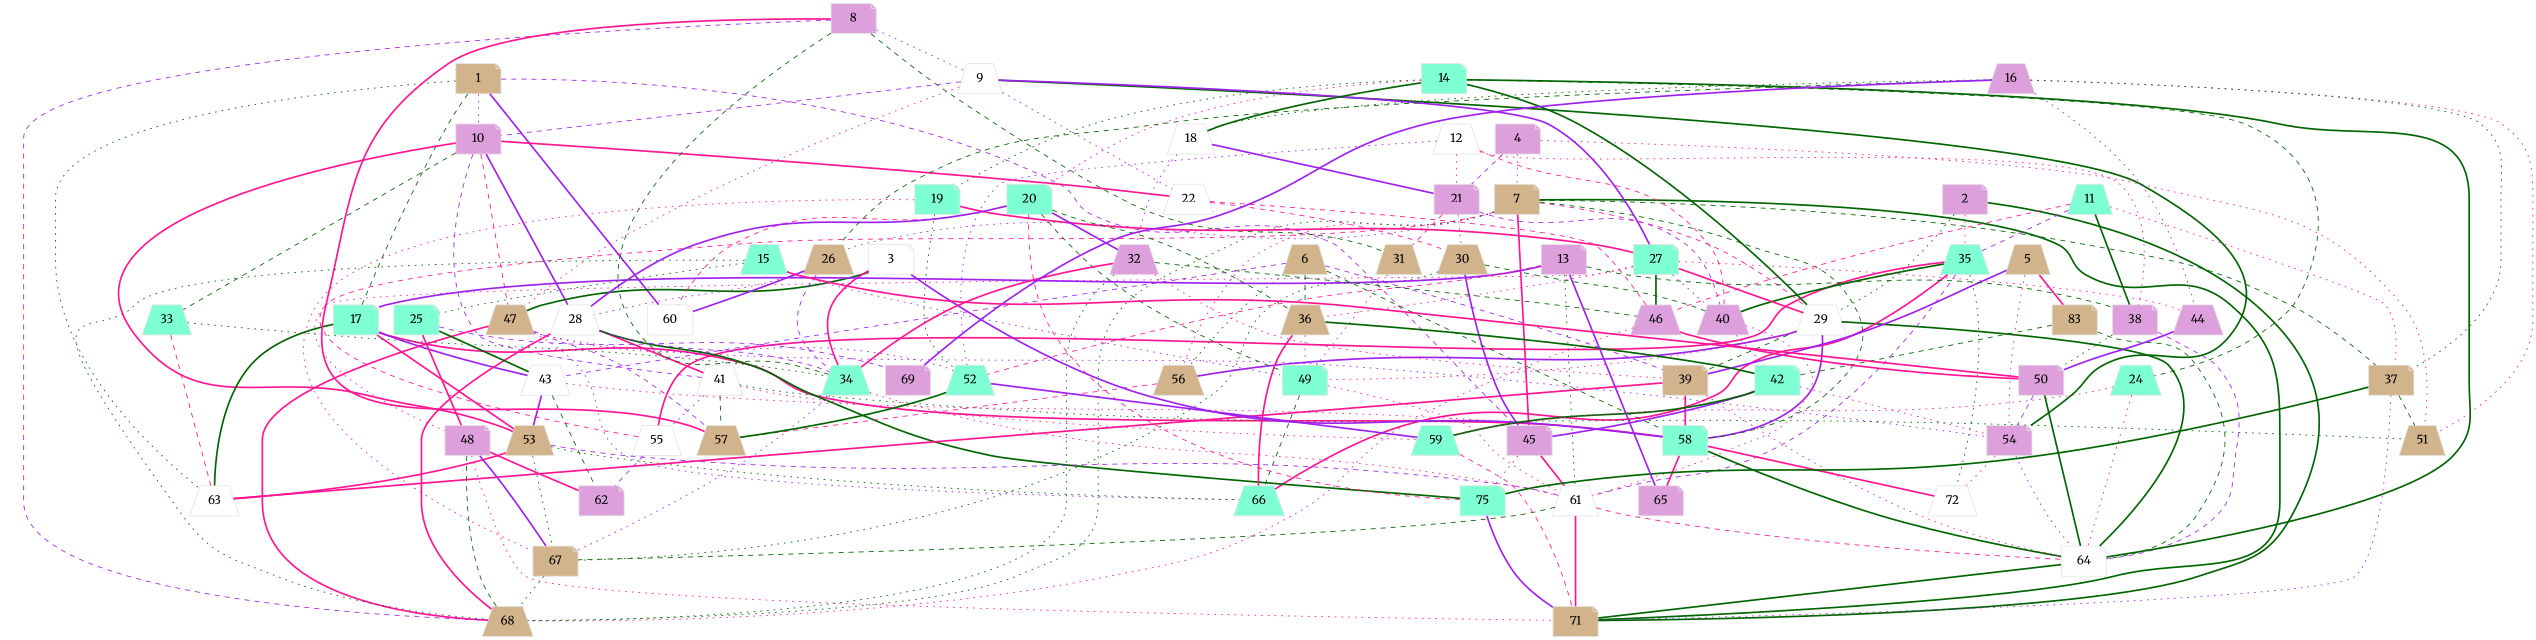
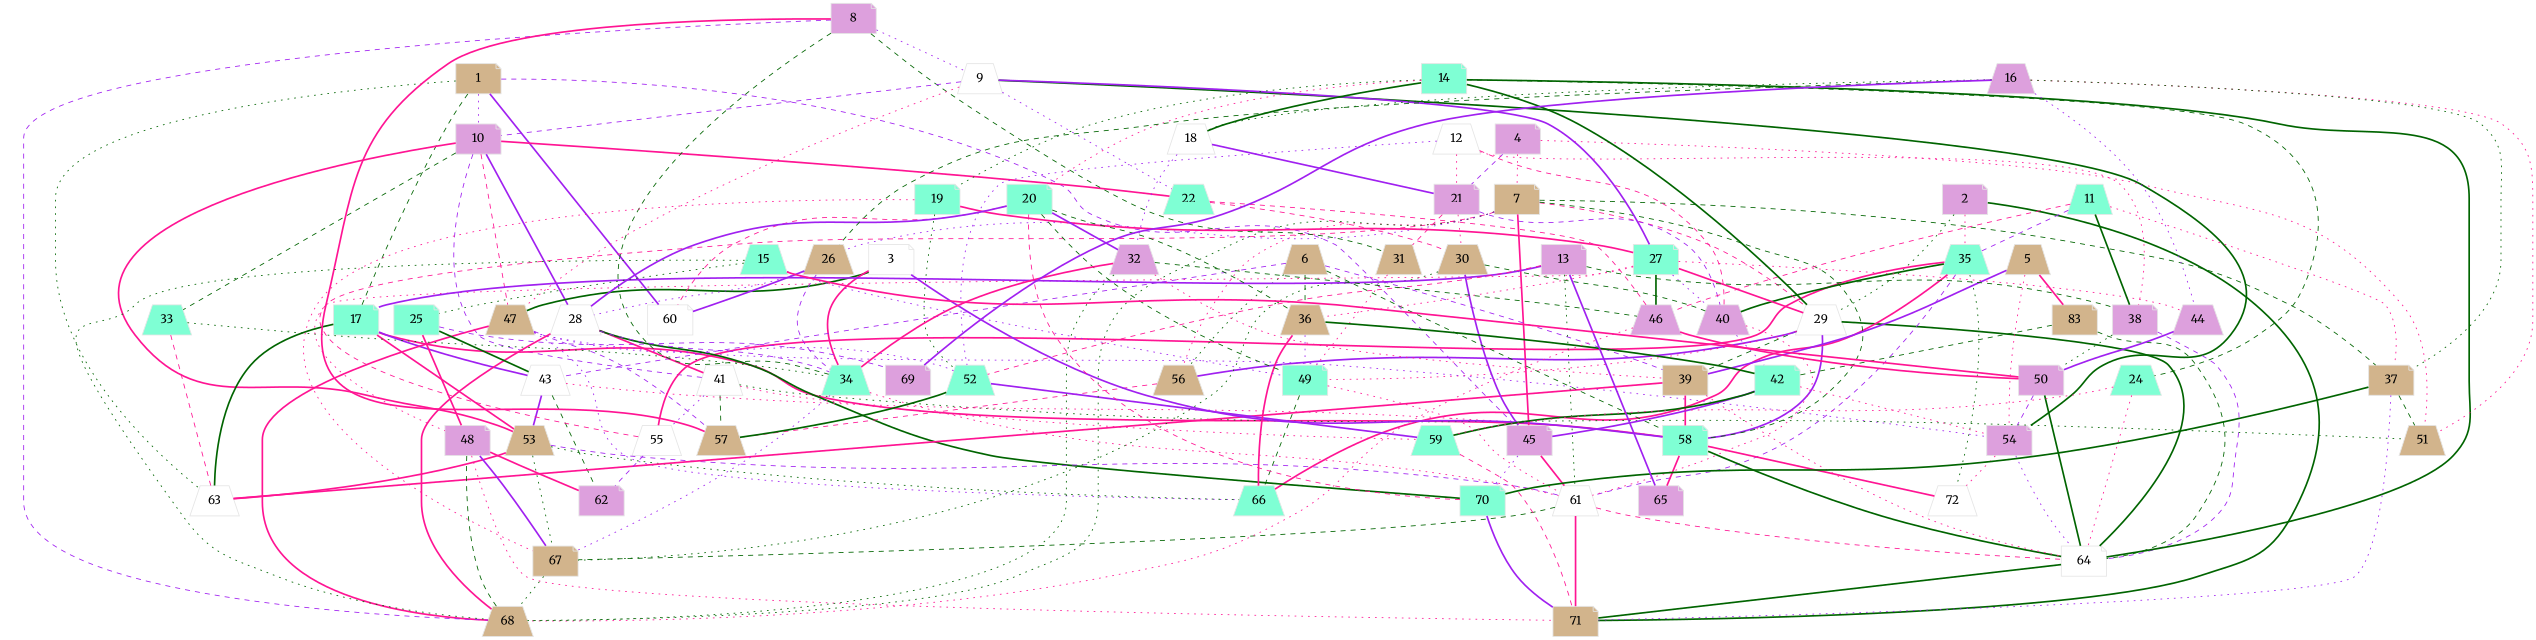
  graph {
    fontname=Merriweather
    node [color=gray90 fillcolor=tan fontname=Merriweather shape=trapezium style=filled]
    edge [color=deeppink fontname=Merriweather style=dotted weight=1.0]
    1 [shape=note]
    10 [fillcolor=plum shape=note]
    17 [fillcolor=aquamarine shape=note]
    45 [fillcolor=plum shape=note]
    60 [fillcolor=white shape=note]
    63 [fillcolor=white]
    2 [fillcolor=plum shape=note]
    29 [fillcolor=white]
    35 [fillcolor=aquamarine]
    71 [shape=note]
    47
-   22 [fillcolor=white]
+   22 [fillcolor=aquamarine]
    28 [fillcolor=white]
    33 [fillcolor=aquamarine]
    41 [fillcolor=white]
    53
    58 [fillcolor=aquamarine shape=note]
    43 [fillcolor=white]
    61 [fillcolor=white]
-   70 [fillcolor=aquamarine shape=note label=75]
+   70 [fillcolor=aquamarine shape=note]
    39 [shape=note]
    56
    64 [fillcolor=white shape=note]
    49 [fillcolor=aquamarine shape=note]
    55 [fillcolor=white]
    40 [fillcolor=plum]
    66 [fillcolor=aquamarine]
    72 [fillcolor=white]
    3 [fillcolor=white shape=note]
    34 [fillcolor=aquamarine]
    67 [shape=note]
    54 [fillcolor=plum shape=note]
    68
    57
    52 [fillcolor=aquamarine]
    65 [fillcolor=plum shape=note]
    4 [fillcolor=plum shape=note]
    7 [shape=note]
    21 [fillcolor=plum shape=note]
    51
    26
    37 [shape=note]
    31
    30
    n45 [label=83 shape=note]
    5
    42 [fillcolor=aquamarine shape=note]
    6
    36
    62 [fillcolor=plum shape=note]
    8 [fillcolor=plum shape=note]
    9 [fillcolor=white]
    27 [fillcolor=aquamarine shape=note]
    46 [fillcolor=plum]
    44 [fillcolor=plum]
    48 [fillcolor=plum shape=note]
    59 [fillcolor=aquamarine]
    11 [fillcolor=aquamarine]
    38 [fillcolor=plum shape=note]
    50 [fillcolor=plum shape=note]
    12 [fillcolor=white]
    13 [fillcolor=plum shape=note]
    14 [fillcolor=aquamarine shape=note]
    18 [fillcolor=white]
    19 [fillcolor=aquamarine shape=note]
    20 [fillcolor=aquamarine shape=note]
    24 [fillcolor=aquamarine]
    32 [fillcolor=plum]
    15 [fillcolor=aquamarine]
    25 [fillcolor=aquamarine shape=note]
    69 [fillcolor=plum shape=note]
    16 [fillcolor=plum]
    1 -- 10 [color=purple]
    1 -- 17 [color=darkgreen style=dashed]
    1 -- 45 [color=purple style=dashed]
    1 -- 60 [color=purple style=bold]
    1 -- 63 [color=darkgreen]
    10 -- 47 [style=dashed]
    10 -- 22 [style=bold]
    10 -- 28 [color=purple style=bold]
    10 -- 33 [color=darkgreen style=dashed]
    10 -- 41 [color=purple style=dashed weight=2.0]
    10 -- 53 [style=bold]
    17 -- 63 [color=darkgreen style=bold]
    17 -- 53 [style=bold]
    17 -- 58 [style=bold]
    17 -- 43 [color=purple style=bold]
    45 -- 61 [style=bold]
    45 -- 70 [color=purple]
    2 -- 29 [color=darkgreen]
    2 -- 35
    2 -- 71 [color=darkgreen style=bold]
    29 -- 58 [color=purple style=bold]
    29 -- 39 [color=darkgreen style=dashed weight=2.0]
    29 -- 56 [color=purple style=bold]
    29 -- 64 [color=darkgreen style=bold weight=2.0]
    29 -- 49
    35 -- 61 [color=purple style=dashed]
    35 -- 55 [style=bold]
    35 -- 40 [color=darkgreen style=bold]
    35 -- 66 [style=bold]
    35 -- 72 [color=darkgreen]
    47 -- 66 [color=purple]
    47 -- 54 [color=purple]
    47 -- 68 [style=bold]
    47 -- 57 [color=purple style=dashed]
    47 -- 52 [color=purple]
    22 -- 30 [style=dashed]
    22 -- 46 [style=dashed]
    28 -- 41 [style=bold]
    28 -- 70 [color=darkgreen style=bold]
    28 -- 34 [color=purple style=dashed]
    28 -- 68 [style=bold]
    33 -- 63 [style=dashed]
    33 -- 34 [color=darkgreen weight=2.0]
    41 -- 55 [color=purple]
    41 -- 57 [color=darkgreen style=dashed]
    41 -- 51 [color=darkgreen]
    41 -- 59
    53 -- 63 [style=bold]
    53 -- 61 [color=purple style=dashed]
    53 -- 66 [color=darkgreen]
    53 -- 67 [color=darkgreen]
    58 -- 64 [color=darkgreen style=bold]
    58 -- 72 [style=bold weight=2.0]
    58 -- 65 [style=bold]
    43 -- 53 [color=purple style=bold]
    43 -- 58
    43 -- 62 [color=darkgreen style=dashed]
    61 -- 71 [style=bold weight=2.0]
    61 -- 64 [style=dashed]
    61 -- 67 [color=darkgreen style=dashed]
    70 -- 71 [color=purple style=bold]
    39 -- 63 [style=bold]
    39 -- 58 [style=bold]
    39 -- 64
    56 -- 57 [style=dashed]
    64 -- 71 [color=darkgreen style=bold]
    49 -- 61
    49 -- 66 [color=darkgreen style=dashed]
    55 -- 62 [color=purple style=dashed]
    40 -- 61
    40 -- 42 [color=purple]
    3 -- 47 [color=darkgreen style=bold]
    3 -- 58 [color=purple style=bold]
    3 -- 34 [style=bold]
    34 -- 61
    34 -- 67 [color=purple]
    67 -- 68 [color=darkgreen]
    54 -- 64 [color=purple]
    54 -- 72
    52 -- 57 [color=darkgreen style=bold]
    52 -- 59 [color=purple style=bold]
    4 -- 7
    4 -- 21 [color=purple style=dashed]
    4 -- 51
    7 -- 45 [style=bold]
    7 -- 29 [style=dashed]
-   7 -- 71 [color=darkgreen style=bold]
    7 -- 58 [color=darkgreen style=dashed]
    7 -- 56
    7 -- 55 [style=dashed]
    7 -- 68 [color=darkgreen weight=2.0]
    7 -- 26 [color=purple]
    7 -- 37 [color=darkgreen style=dashed]
    21 -- 40 [color=purple style=dashed]
    21 -- 31 [style=dashed]
    21 -- 30
    26 -- 60 [color=purple style=bold]
    26 -- 28 [color=purple]
    26 -- 34 [color=purple style=dashed]
    37 -- 71 [color=purple]
    37 -- 70 [color=darkgreen style=bold]
    37 -- 51 [color=darkgreen style=dashed]
    31 -- 49
    30 -- 45 [color=purple style=bold]
    30 -- 40 [color=darkgreen style=dashed]
    30 -- 67 [color=darkgreen]
    n45 -- 64 [color=darkgreen style=dashed]
    n45 -- 42 [color=darkgreen style=dashed]
    5 -- 39 [color=purple style=bold]
    5 -- 54
    5 -- n45 [style=bold]
    42 -- 45 [color=purple style=bold]
    42 -- 54
    42 -- 59 [color=darkgreen style=bold]
    6 -- 58 [color=darkgreen style=dashed]
    6 -- 43 [color=purple style=dashed]
    6 -- 39 [color=purple style=dashed]
    6 -- 56 [color=darkgreen]
    6 -- 36 [color=darkgreen style=dashed]
    36 -- 49 [color=purple]
    36 -- 66 [style=bold]
    36 -- 42 [color=darkgreen style=bold]
    8 -- 34 [color=darkgreen style=dashed]
    8 -- 68 [color=purple style=dashed]
    8 -- 57 [style=bold]
    8 -- 31 [color=darkgreen style=dashed]
    8 -- 9 [color=purple weight=2.0]
    9 -- 10 [color=purple style=dashed]
    9 -- 47
    9 -- 22 [color=purple]
    9 -- 54 [color=darkgreen style=bold]
    9 -- 27 [color=purple style=bold]
    27 -- 29 [style=bold weight=2.0]
    27 -- 40 [color=purple]
    27 -- 36
    27 -- 46 [color=darkgreen style=bold]
    27 -- 44 [weight=2.0]
    27 -- 48
    46 -- 68
    46 -- 50 [style=bold]
    44 -- 50 [color=purple style=bold]
    48 -- 71
    48 -- 67 [color=purple style=bold]
    48 -- 68 [color=darkgreen style=dashed]
    48 -- 62 [style=bold]
    59 -- 71 [style=dashed]
    11 -- 35 [color=purple style=dashed]
    11 -- 37
    11 -- 46 [style=dashed]
    11 -- 38 [color=darkgreen style=bold]
    38 -- 64 [color=purple style=dashed]
    38 -- 50 [color=darkgreen]
    50 -- 64 [color=darkgreen style=bold]
    50 -- 54 [color=purple style=dashed]
    12 -- 40 [style=dashed]
    12 -- 52 [color=purple]
    12 -- 21
    12 -- 38
    13 -- 17 [color=purple style=bold]
    13 -- 61 [color=darkgreen]
    13 -- 52 [style=dashed]
    13 -- 65 [color=purple style=bold]
    13 -- 38 [color=darkgreen style=dashed]
    14 -- 29 [color=darkgreen style=bold]
    14 -- 64 [color=darkgreen style=bold]
    14 -- 18 [color=darkgreen style=bold]
    14 -- 19 [color=darkgreen]
    14 -- 20
    14 -- 24 [color=darkgreen style=dashed]
    18 -- 21 [color=purple style=bold]
    18 -- 32 [color=purple]
    19 -- 67
    19 -- 52 [color=darkgreen]
    19 -- 27 [style=bold]
    20 -- 60 [style=dashed]
    20 -- 28 [color=purple style=bold]
    20 -- 70 [style=dashed]
    20 -- 49 [color=darkgreen style=dashed weight=2.0]
    20 -- 36 [color=darkgreen style=dashed]
    20 -- 32 [color=purple style=bold]
    24 -- 64
    24 -- 59
    32 -- 39
    32 -- 34 [style=bold]
    32 -- 68 [color=darkgreen]
    32 -- 46 [color=darkgreen style=dashed]
    15 -- 49 [color=purple]
    15 -- 68 [color=darkgreen]
    15 -- 50 [style=bold]
    15 -- 25 [color=darkgreen]
    25 -- 43 [color=darkgreen style=bold]
    25 -- 48 [style=bold]
    25 -- 69 [color=purple style=dashed]
    16 -- 51
    16 -- 26 [color=darkgreen style=dashed]
    16 -- 37 [color=darkgreen]
    16 -- 44 [color=purple]
    16 -- 18 [color=darkgreen]
    16 -- 69 [color=purple style=bold]
  }
